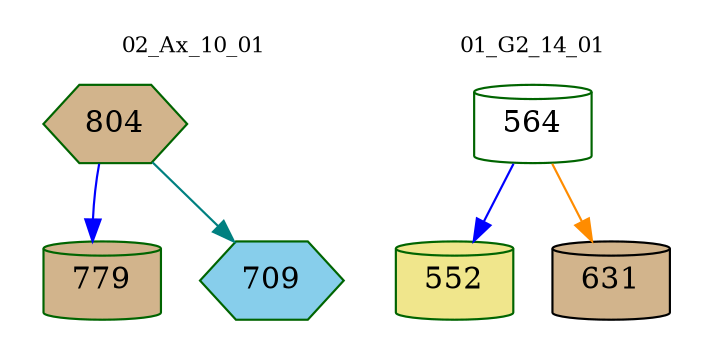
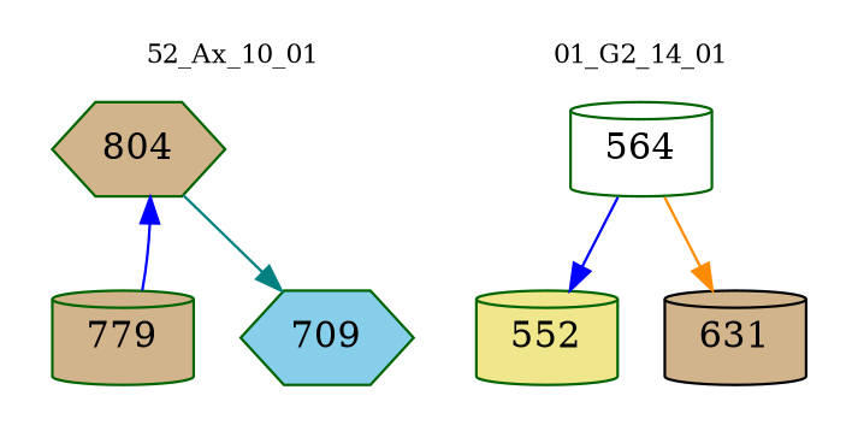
  digraph {
    node [color=darkgreen fillcolor=tan shape=cylinder style=filled]
    edge [color=blue]
    n1 [label=804 shape=hexagon]
    n2 [label=779]
    n3 [fillcolor=skyblue label=709 shape=hexagon]
    n4 [fillcolor=white label=564]
    n5 [fillcolor=khaki label=552]
    n6 [color=black label=631]
    subgraph cluster_1 {
      color=white
      fontsize=10
-     label="02_Ax_10_01"
+     label="52_Ax_10_01"
      n1
      n2
      n3
    }
    subgraph cluster_2 {
      color=white
      fontsize=10
      label="01_G2_14_01"
      n4
      n5
      n6
    }
-   n1 -> n2
+   n2 -> n1
    n1 -> n3 [color=teal]
    n4 -> n5
    n4 -> n6 [color=darkorange]
  }
